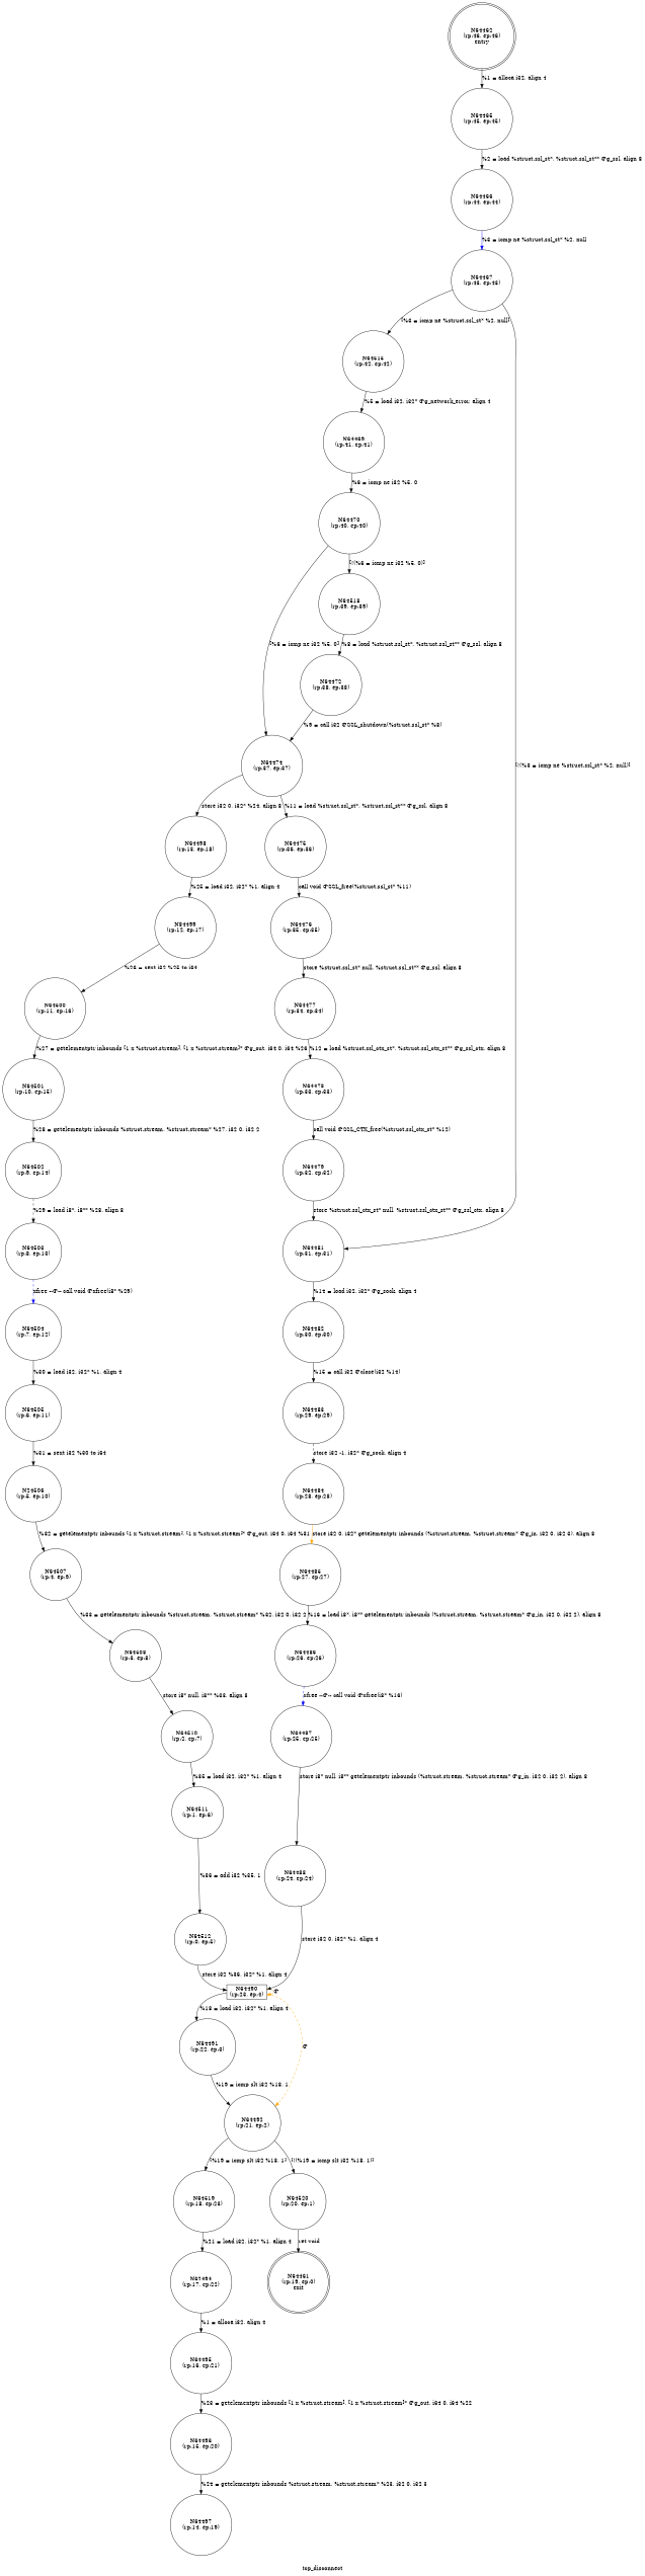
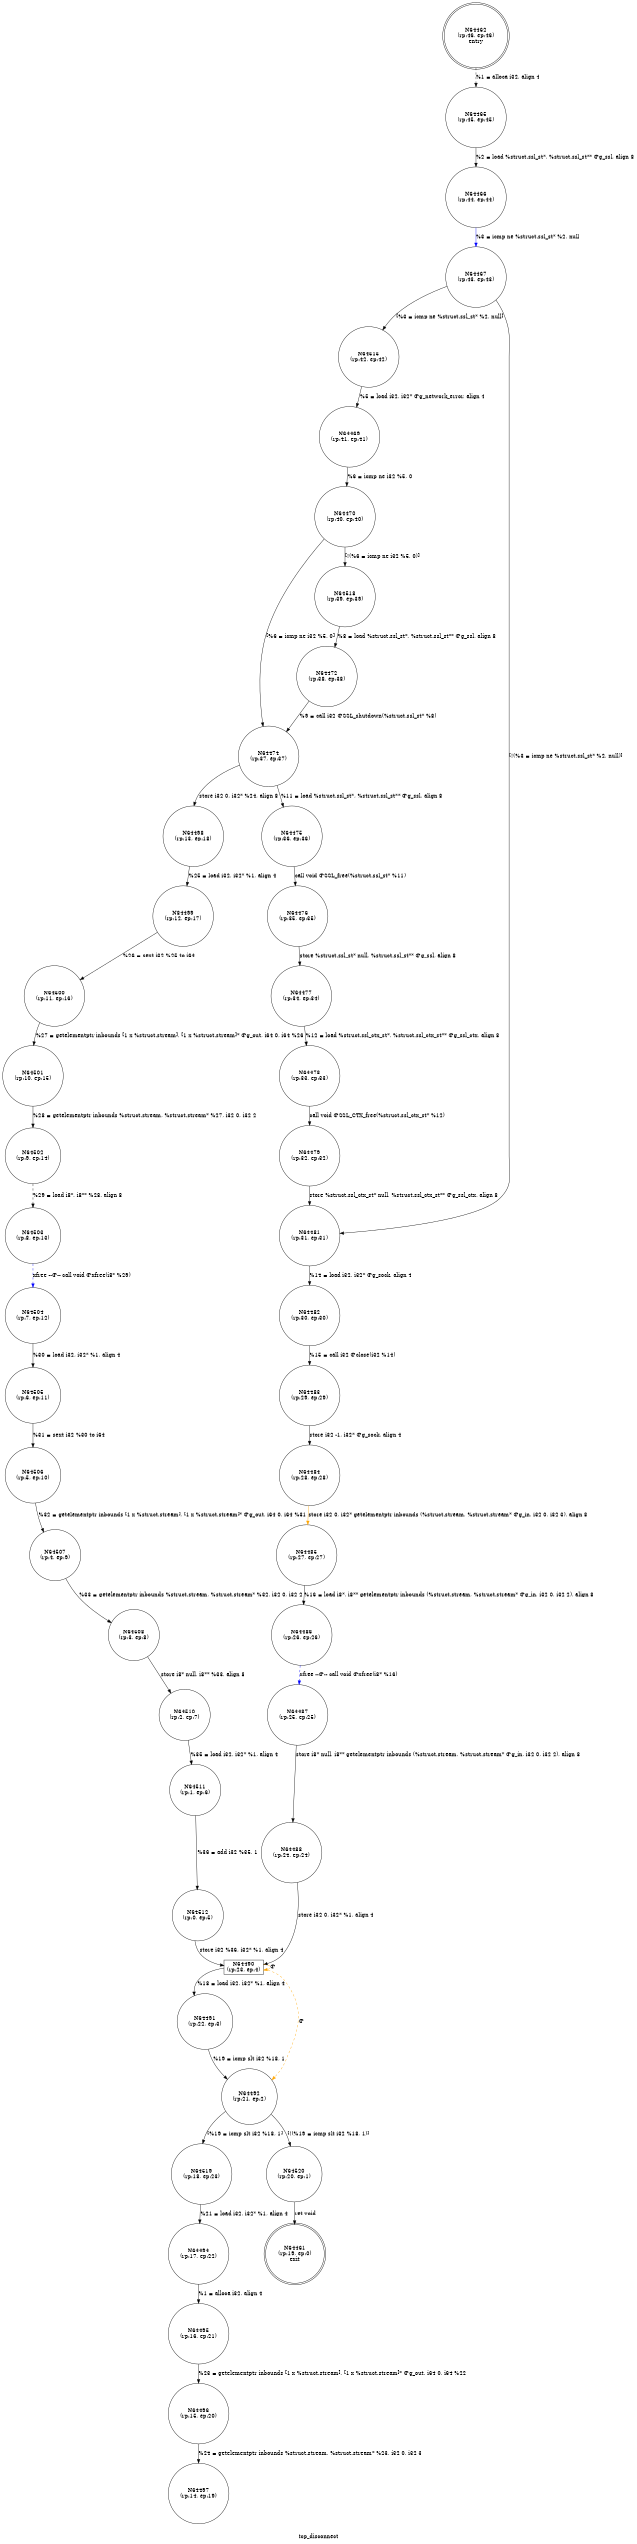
  digraph {
    label=tcp_disconnect
    node [shape=circle]
    n1 [label="N64461\n(rp:19, ep:0)\nexit" shape=doublecircle]
    n2 [label="N64462\n(rp:46, ep:46)\nentry" shape=doublecircle]
    n3 [label="N64465\n(rp:45, ep:45)"]
    n4 [label="N64466\n(rp:44, ep:44)"]
    n5 [label="N64467\n(rp:43, ep:43)"]
    n6 [label="N64515\n(rp:42, ep:42)"]
    n7 [label="N64481\n(rp:31, ep:31)"]
    n8 [label="N64469\n(rp:41, ep:41)"]
    n9 [label="N64482\n(rp:30, ep:30)"]
    n10 [label="N64470\n(rp:40, ep:40)"]
    n11 [label="N64483\n(rp:29, ep:29)"]
    n12 [label="N64518\n(rp:39, ep:39)"]
    n13 [label="N64474\n(rp:37, ep:37)"]
    n14 [label="N64472\n(rp:38, ep:38)"]
    n15 [label="N64475\n(rp:36, ep:36)"]
    n16 [label="N64498\n(rp:13, ep:18)"]
    n17 [label="N64476\n(rp:35, ep:35)"]
    n18 [label="N64477\n(rp:34, ep:34)"]
    n19 [label="N64478\n(rp:33, ep:33)"]
    n20 [label="N64479\n(rp:32, ep:32)"]
    n21 [label="N64484\n(rp:28, ep:28)"]
    n22 [label="N64485\n(rp:27, ep:27)"]
    n23 [label="N64486\n(rp:26, ep:26)"]
    n24 [label="N64487\n(rp:25, ep:25)"]
    n25 [label="N64488\n(rp:24, ep:24)"]
    n26 [label="N64490\n(rp:23, ep:4)" shape=box]
    n27 [label="N64491\n(rp:22, ep:3)"]
    n28 [label="N64492\n(rp:21, ep:2)"]
    n29 [label="N64519\n(rp:18, ep:23)"]
    n30 [label="N64520\n(rp:20, ep:1)"]
-   n31 [label="N62494\n(rp:17, ep:22)"]
+   n31 [label="N64494\n(rp:17, ep:22)"]
    n32 [label="N64495\n(rp:16, ep:21)"]
    n33 [label="N64496\n(rp:15, ep:20)"]
    n34 [label="N64497\n(rp:14, ep:19)"]
    n35 [label="N84499\n(rp:12, ep:17)"]
    n36 [label="N64500\n(rp:11, ep:16)"]
    n37 [label="N64501\n(rp:10, ep:15)"]
    n38 [label="N64502\n(rp:9, ep:14)"]
    n39 [label="N64503\n(rp:8, ep:13)"]
    n40 [label="N64504\n(rp:7, ep:12)"]
    n41 [label="N64505\n(rp:6, ep:11)"]
-   n42 [label="N24506\n(rp:5, ep:10)"]
+   n42 [label="N64506\n(rp:5, ep:10)"]
    n43 [label="N64507\n(rp:4, ep:9)"]
    n44 [label="N64508\n(rp:3, ep:8)"]
    n45 [label="N64510\n(rp:2, ep:7)"]
    n46 [label="N64511\n(rp:1, ep:6)"]
    n47 [label="N64512\n(rp:0, ep:5)"]
-   n2 -> n3 [label="%1 = alloca i32, align 4"]
+   n2 -> n3 [label="%1 = alloca i32, align 4" style=dashed]
    n3 -> n4 [label="%2 = load %struct.ssl_st*, %struct.ssl_st** @g_ssl, align 8"]
    n4 -> n5 [color=blue label="%3 = icmp ne %struct.ssl_st* %2, null"]
    n5 -> n6 [label="[%3 = icmp ne %struct.ssl_st* %2, null]"]
    n5 -> n7 [label="[!(%3 = icmp ne %struct.ssl_st* %2, null)]"]
    n6 -> n8 [label="%5 = load i32, i32* @g_network_error, align 4"]
    n7 -> n9 [label="%14 = load i32, i32* @g_sock, align 4"]
    n8 -> n10 [label="%6 = icmp ne i32 %5, 0"]
    n9 -> n11 [label="%15 = call i32 @close(i32 %14)"]
    n10 -> n12 [label="[!(%6 = icmp ne i32 %5, 0)]"]
    n10 -> n13 [label="[%6 = icmp ne i32 %5, 0]"]
-   n11 -> n21 [label="store i32 -1, i32* @g_sock, align 4" style=dashed]
+   n11 -> n21 [label="store i32 -1, i32* @g_sock, align 4"]
    n12 -> n14 [label="%8 = load %struct.ssl_st*, %struct.ssl_st** @g_ssl, align 8"]
    n13 -> n15 [label="%11 = load %struct.ssl_st*, %struct.ssl_st** @g_ssl, align 8"]
    n13 -> n16 [label="store i32 0, i32* %24, align 8"]
    n14 -> n13 [label="%9 = call i32 @SSL_shutdown(%struct.ssl_st* %8)"]
    n15 -> n17 [label="call void @SSL_free(%struct.ssl_st* %11)"]
    n16 -> n35 [label="%25 = load i32, i32* %1, align 4"]
    n17 -> n18 [label="store %struct.ssl_st* null, %struct.ssl_st** @g_ssl, align 8"]
    n18 -> n19 [label="%12 = load %struct.ssl_ctx_st*, %struct.ssl_ctx_st** @g_ssl_ctx, align 8"]
    n19 -> n20 [label="call void @SSL_CTX_free(%struct.ssl_ctx_st* %12)"]
    n20 -> n7 [label="store %struct.ssl_ctx_st* null, %struct.ssl_ctx_st** @g_ssl_ctx, align 8"]
    n21 -> n22 [color=orange label="store i32 0, i32* getelementptr inbounds (%struct.stream, %struct.stream* @g_in, i32 0, i32 3), align 8"]
    n22 -> n23 [label="%16 = load i8*, i8** getelementptr inbounds (%struct.stream, %struct.stream* @g_in, i32 0, i32 2), align 8"]
    n23 -> n24 [color=blue label="xfree --@-- call void @xfree(i8* %16)" style=dashed]
    n24 -> n25 [label="store i8* null, i8** getelementptr inbounds (%struct.stream, %struct.stream* @g_in, i32 0, i32 2), align 8"]
    n25 -> n26 [label="store i32 0, i32* %1, align 4"]
    n26 -> n26 [color=orange label="@" style=dashed]
    n26 -> n27 [label="%18 = load i32, i32* %1, align 4"]
    n26 -> n28 [color=orange label="@" style=dashed]
    n27 -> n28 [label="%19 = icmp slt i32 %18, 1"]
    n28 -> n29 [label="[%19 = icmp slt i32 %18, 1]"]
    n28 -> n30 [label="[!(%19 = icmp slt i32 %18, 1)]"]
    n29 -> n31 [label="%21 = load i32, i32* %1, align 4"]
    n30 -> n1 [label="ret void"]
    n31 -> n32 [label="%1 = alloca i32, align 4"]
    n32 -> n33 [label="%23 = getelementptr inbounds [1 x %struct.stream], [1 x %struct.stream]* @g_out, i64 0, i64 %22"]
    n33 -> n34 [label="%24 = getelementptr inbounds %struct.stream, %struct.stream* %23, i32 0, i32 3"]
    n35 -> n36 [label="%26 = sext i32 %25 to i64"]
    n36 -> n37 [label="%27 = getelementptr inbounds [1 x %struct.stream], [1 x %struct.stream]* @g_out, i64 0, i64 %26"]
    n37 -> n38 [label="%28 = getelementptr inbounds %struct.stream, %struct.stream* %27, i32 0, i32 2"]
    n38 -> n39 [label="%29 = load i8*, i8** %28, align 8" style=dashed]
    n39 -> n40 [color=blue label="xfree --@-- call void @xfree(i8* %29)" style=dashed]
    n40 -> n41 [label="%30 = load i32, i32* %1, align 4"]
    n41 -> n42 [label="%31 = sext i32 %30 to i64"]
    n42 -> n43 [label="%32 = getelementptr inbounds [1 x %struct.stream], [1 x %struct.stream]* @g_out, i64 0, i64 %31"]
    n43 -> n44 [label="%33 = getelementptr inbounds %struct.stream, %struct.stream* %32, i32 0, i32 2"]
    n44 -> n45 [label="store i8* null, i8** %33, align 8"]
    n45 -> n46 [label="%35 = load i32, i32* %1, align 4"]
    n46 -> n47 [label="%36 = add i32 %35, 1"]
    n47 -> n26 [label="store i32 %36, i32* %1, align 4"]
  }
